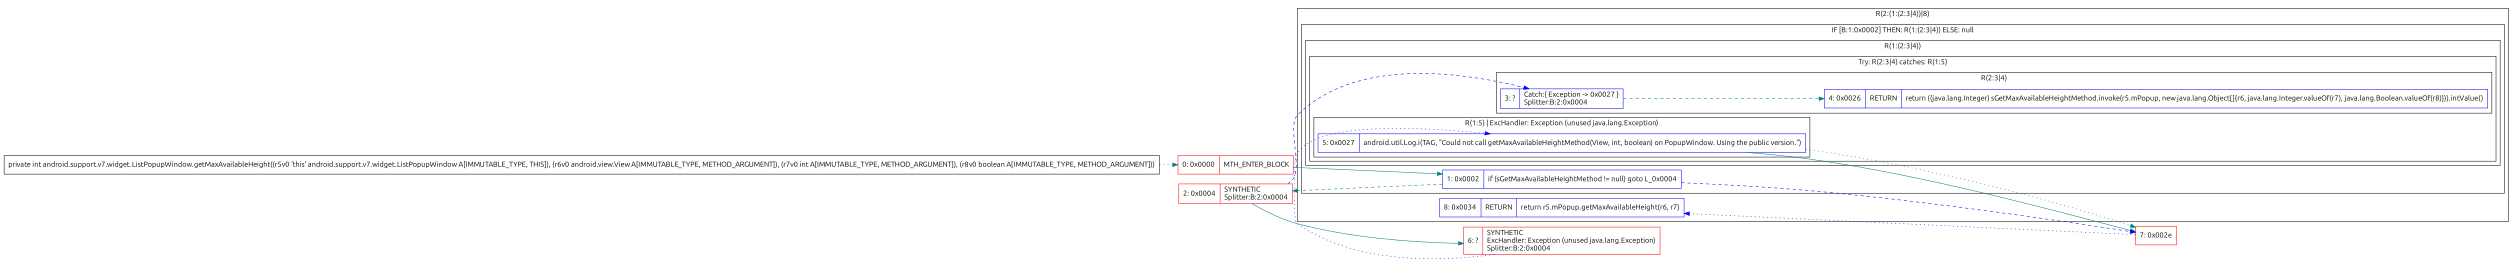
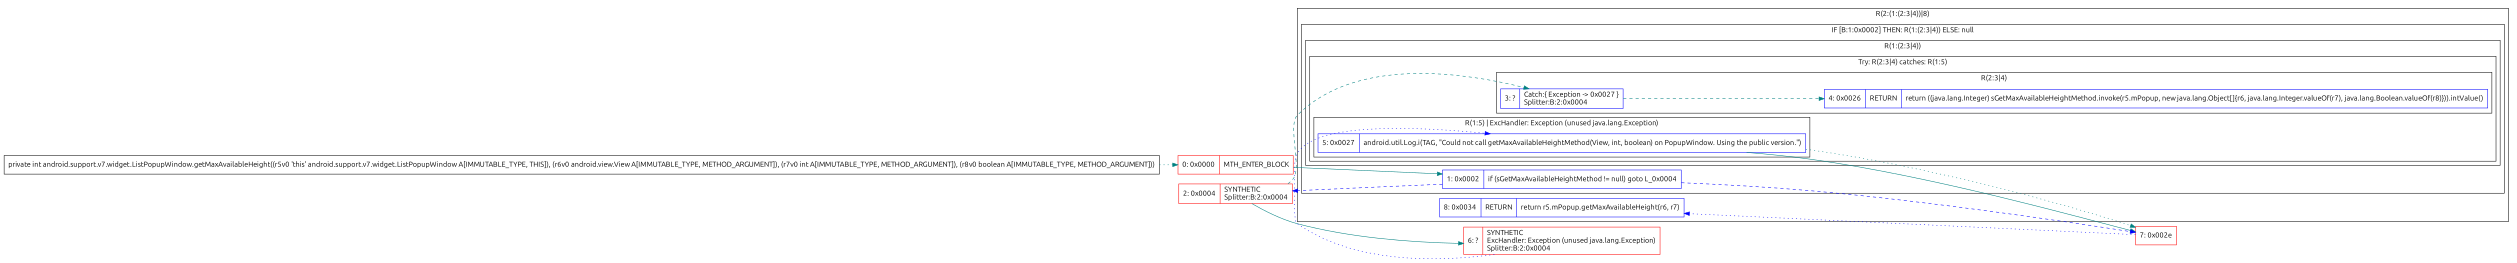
  digraph {
    fontname=Ubuntu
    rankdir=LR
    node [color=blue fontname=Ubuntu shape=record]
    edge [color=teal fontname=Ubuntu style=dashed]
    n1 [label="{3\:\ ?|Catch:\{ Exception \-\> 0x0027 \}\lSplitter:B:2:0x0004\l}"]
    n2 [label="{4\:\ 0x0026|RETURN\l|return ((java.lang.Integer) sGetMaxAvailableHeightMethod.invoke(r5.mPopup, new java.lang.Object[]\{r6, java.lang.Integer.valueOf(r7), java.lang.Boolean.valueOf(r8)\})).intValue()\l}"]
    n3 [label="{5\:\ 0x0027|android.util.Log.i(TAG, \"Could not call getMaxAvailableHeightMethod(View, int, boolean) on PopupWindow. Using the public version.\")\l}"]
    n4 [label="{1\:\ 0x0002|if (sGetMaxAvailableHeightMethod != null) goto L_0x0004\l}"]
    n5 [label="{8\:\ 0x0034|RETURN\l|return r5.mPopup.getMaxAvailableHeight(r6, r7)\l}"]
    n6 [color=red label="{7\:\ 0x002e}"]
    n7 [color=red label="{2\:\ 0x0004|SYNTHETIC\lSplitter:B:2:0x0004\l}"]
    n8 [color=red label="{6\:\ ?|SYNTHETIC\lExcHandler: Exception (unused java.lang.Exception)\lSplitter:B:2:0x0004\l}"]
    n9 [color=red label="{0\:\ 0x0000|MTH_ENTER_BLOCK\l}"]
    n10 [label="{private int android.support.v7.widget.ListPopupWindow.getMaxAvailableHeight((r5v0 'this' android.support.v7.widget.ListPopupWindow A[IMMUTABLE_TYPE, THIS]), (r6v0 android.view.View A[IMMUTABLE_TYPE, METHOD_ARGUMENT]), (r7v0 int A[IMMUTABLE_TYPE, METHOD_ARGUMENT]), (r8v0 boolean A[IMMUTABLE_TYPE, METHOD_ARGUMENT])) }" color=""]
    subgraph cluster_1 {
      label="R(2:(1:(2:3|4))|8)"
      n5
      subgraph cluster_2 {
        label="IF [B:1:0x0002] THEN: R(1:(2:3|4)) ELSE: null"
        n4
        subgraph cluster_3 {
          label="R(1:(2:3|4))"
          subgraph cluster_4 {
            label="Try: R(2:3|4) catches: R(1:5)"
            subgraph cluster_5 {
              label="R(2:3|4)"
              n1
              n2
            }
            subgraph cluster_6 {
              label="R(1:5) | ExcHandler: Exception (unused java.lang.Exception)\l"
              n3
            }
          }
        }
      }
    }
    subgraph cluster_7 {
      label="R(1:5) | ExcHandler: Exception (unused java.lang.Exception)\l"
    }
    n1 -> n2
    n3 -> n6 [style=solid]
    n3 -> n6 [style=dotted]
    n4 -> n6 [color=blue]
-   n4 -> n7
+   n4 -> n7 [color=blue]
    n6 -> n5 [color=blue style=dotted]
-   n7 -> n1 [color=blue]
+   n7 -> n1
    n7 -> n8 [style=solid]
    n8 -> n3 [color=blue style=dotted]
    n9 -> n4 [style=solid]
    n10 -> n9 [style=dotted]
  }
